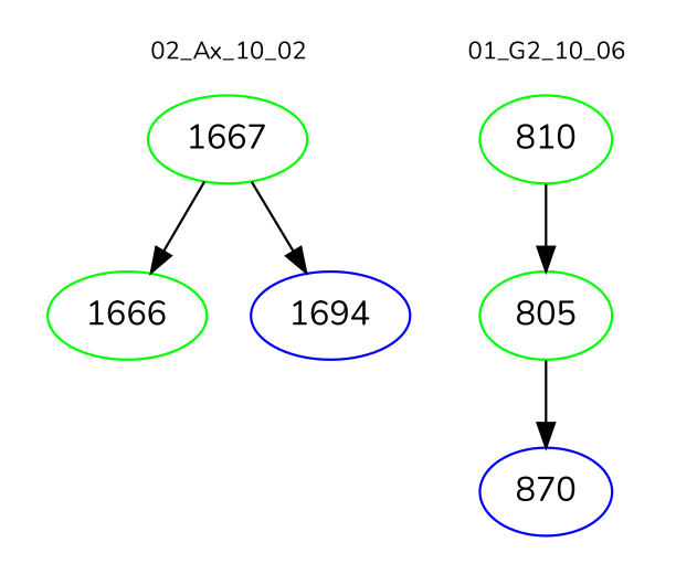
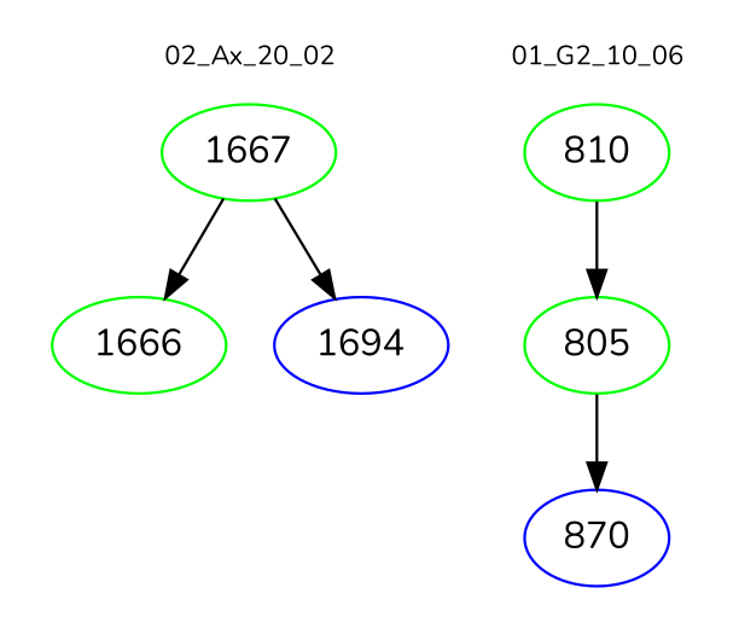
  digraph {
    fontname=Nunito
    node [color=green fontname=Nunito]
    edge [color=black fontname=Nunito]
    n1 [label=1667]
    n2 [label=1666]
    n3 [color=blue label=1694]
    n4 [label=805]
    n5 [color=blue label=870]
    n6 [label=810]
    subgraph cluster_1 {
      color=white
      fontsize=10
-     label="02_Ax_10_02"
+     label="02_Ax_20_02"
      n1
      n2
      n3
    }
    subgraph cluster_2 {
      color=white
      fontsize=10
      label="01_G2_10_06"
      n4
      n5
      n6
    }
    n1 -> n2
    n1 -> n3
    n4 -> n5
    n6 -> n4
  }
